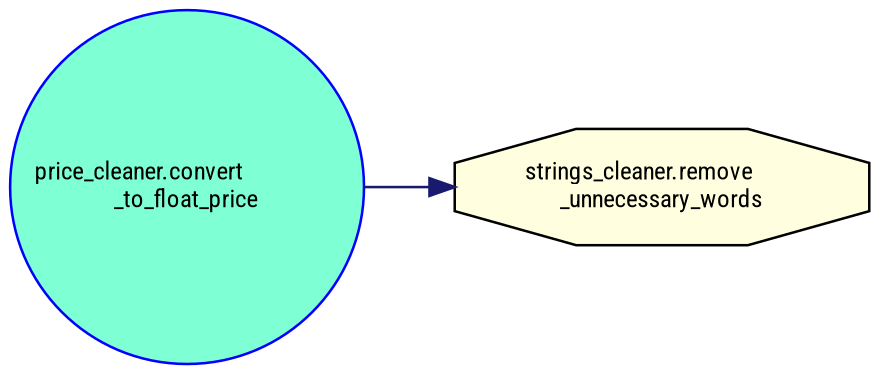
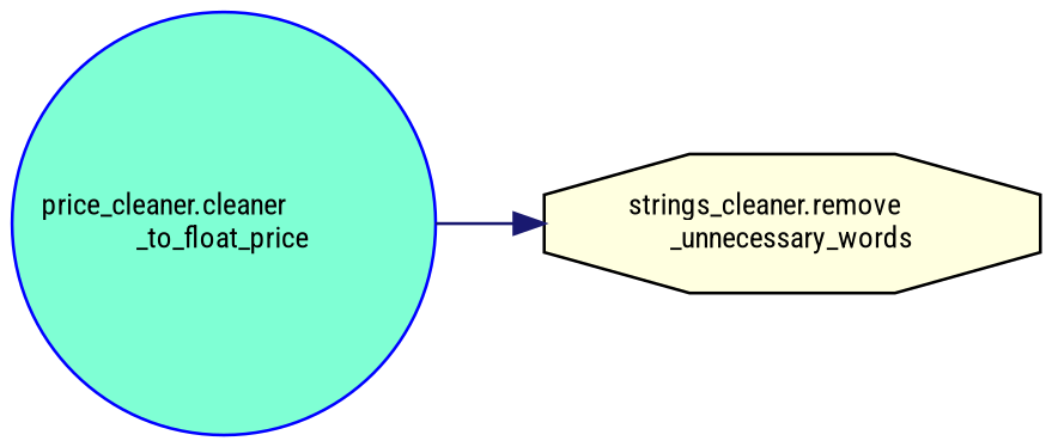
  digraph {
    rankdir=RL
    fontname="Roboto Condensed"
    node [fontname="Roboto Condensed" fontsize=10 style=filled]
    n1 [color=black fillcolor=lightyellow fontcolor=black height=0.2 label="strings_cleaner.remove\l_unnecessary_words" shape=octagon width=0.4]
-   n2 [color=blue fillcolor=aquamarine height=0.2 label="price_cleaner.convert\l_to_float_price" shape=circle width=0.4]
+   n2 [color=blue fillcolor=aquamarine height=0.2 label="price_cleaner.cleaner\l_to_float_price" shape=circle width=0.4]
    n1 -> n2 [color=midnightblue dir=back fontname="Roboto Condensed" fontsize=10 labelfontname=Helvetica labelfontsize=10 style=solid]
  }
